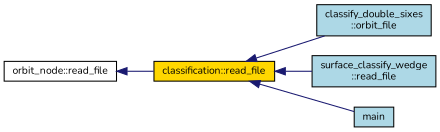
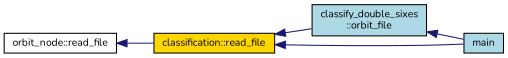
  digraph {
    fontname=Nunito
    rankdir=LR
    node [color=black fillcolor=lightblue fontname=Nunito fontsize=10 shape=record style=filled]
    edge [color=midnightblue dir=back fontname=Nunito fontsize=10 labelfontname=Helvetica labelfontsize=10 style=solid]
    n1 [fillcolor=white fontcolor=black height=0.2 label="orbit_node::read_file" width=0.4]
    n2 [fillcolor=gold height=0.2 label="classification::read_file" width=0.4]
    n3 [height=0.2 label="classify_double_sixes\l::orbit_file" width=0.4]
-   n4 [height=0.2 label="surface_classify_wedge\l::read_file" width=0.4]
    n5 [height=0.2 label=main width=0.4]
    n1 -> n2
    n2 -> n3
-   n2 -> n4
    n2 -> n5
+   n3 -> n5
  }
